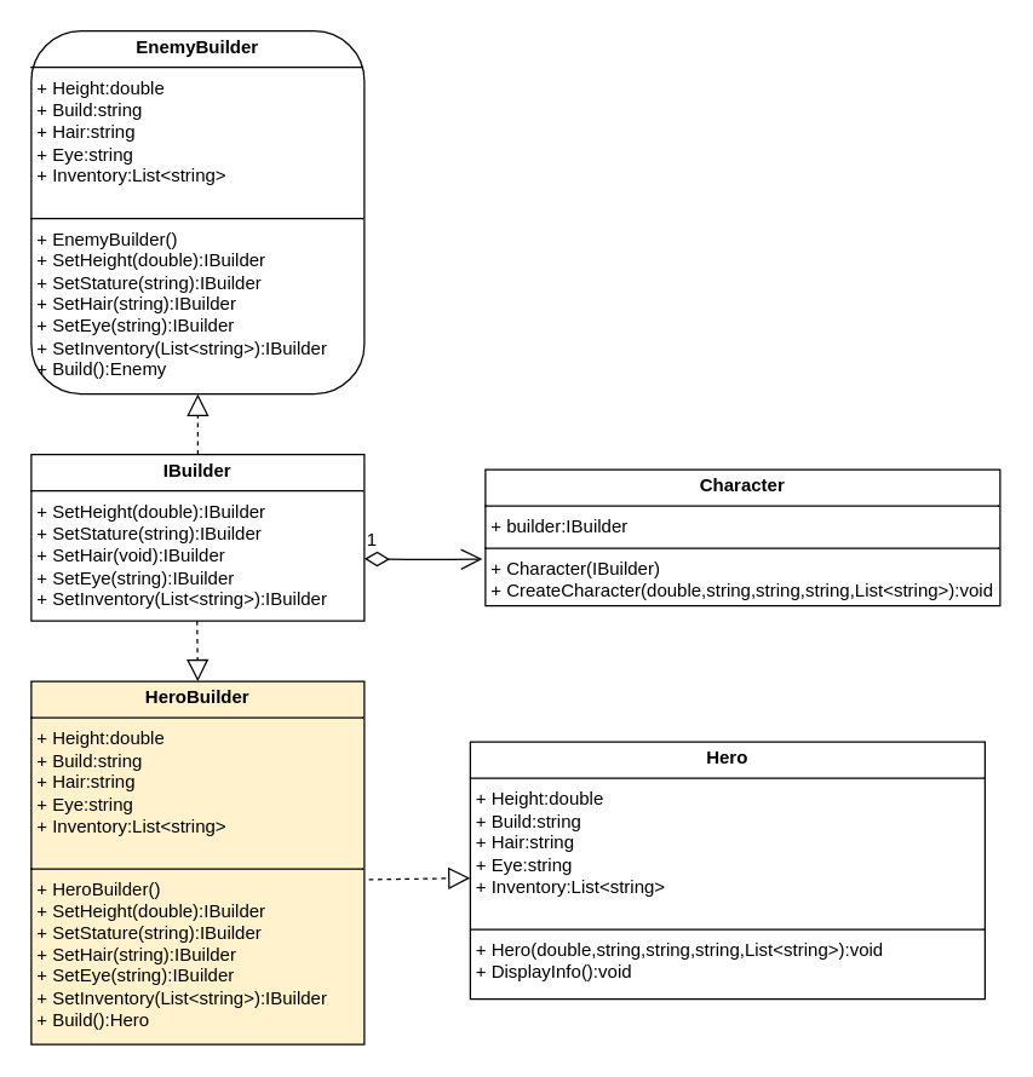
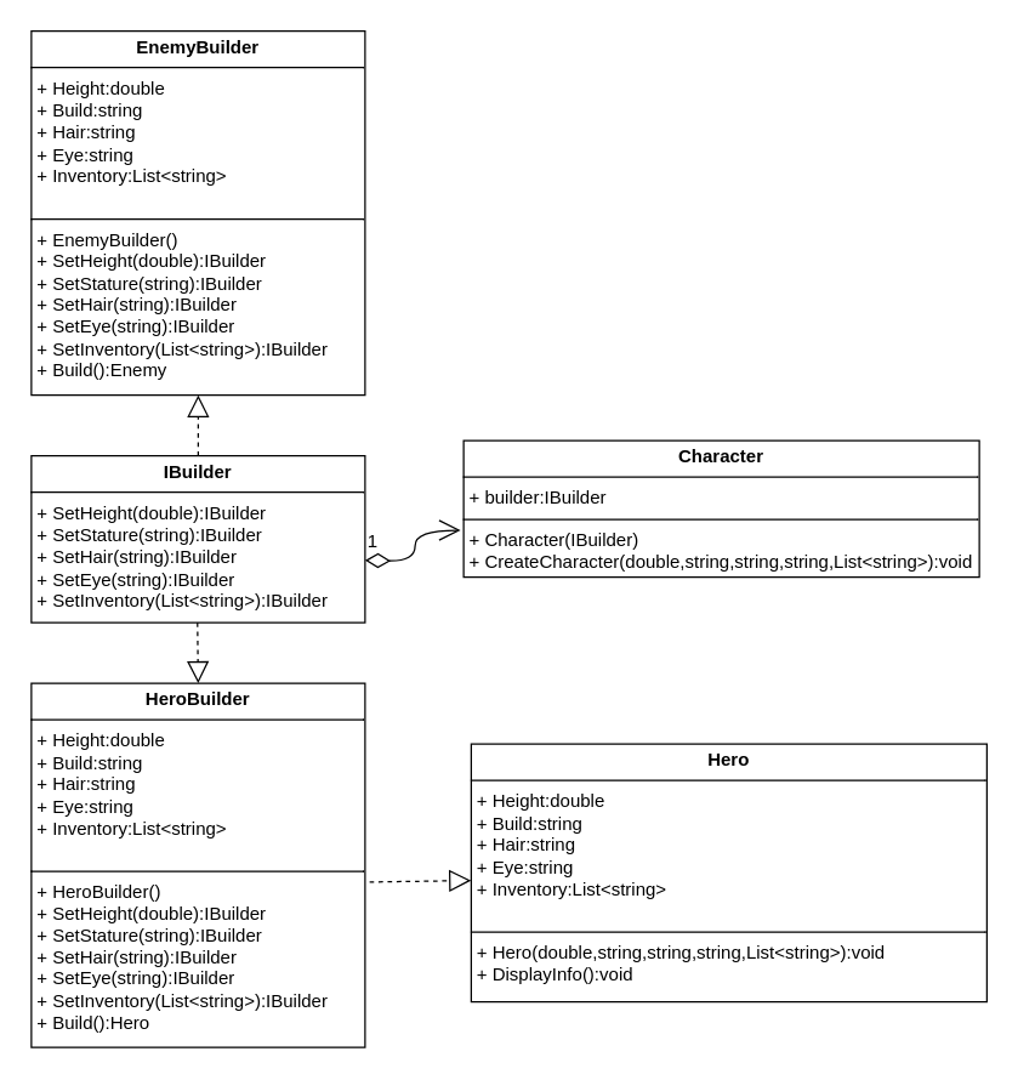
  <mxCell id="0" />
  <mxCell id="1" parent="0" />
- <mxCell id="2" value="&lt;p style=&quot;margin:0px;margin-top:4px;text-align:center;&quot;&gt;&lt;b&gt;Character&lt;/b&gt;&lt;/p&gt;&lt;hr size=&quot;1&quot; style=&quot;border-style:solid;&quot;&gt;&lt;p style=&quot;margin:0px;margin-left:4px;&quot;&gt;+ builder:IBuilder&lt;/p&gt;&lt;hr size=&quot;1&quot; style=&quot;border-style:solid;&quot;&gt;&lt;p style=&quot;margin:0px;margin-left:4px;&quot;&gt;+ Character(IBuilder)&lt;/p&gt;&lt;p style=&quot;margin:0px;margin-left:4px;&quot;&gt;+ CreateCharacter(double,string,string,string,List&amp;lt;string&amp;gt;):void&lt;/p&gt;" style="verticalAlign=top;align=left;overflow=fill;html=1;whiteSpace=wrap;" parent="1" vertex="1"><mxGeometry x="320" y="310" width="340" height="90" as="geometry" /></mxCell>
+ <mxCell id="2" value="&lt;p style=&quot;margin:0px;margin-top:4px;text-align:center;&quot;&gt;&lt;b&gt;Character&lt;/b&gt;&lt;/p&gt;&lt;hr size=&quot;1&quot; style=&quot;border-style:solid;&quot;&gt;&lt;p style=&quot;margin:0px;margin-left:4px;&quot;&gt;+ builder:IBuilder&lt;/p&gt;&lt;hr size=&quot;1&quot; style=&quot;border-style:solid;&quot;&gt;&lt;p style=&quot;margin:0px;margin-left:4px;&quot;&gt;+ Character(IBuilder)&lt;/p&gt;&lt;p style=&quot;margin:0px;margin-left:4px;&quot;&gt;+ CreateCharacter(double,string,string,string,List&amp;lt;string&amp;gt;):void&lt;/p&gt;" style="verticalAlign=top;align=left;overflow=fill;html=1;whiteSpace=wrap;" parent="1" vertex="1"><mxGeometry x="305" y="290" width="340" height="90" as="geometry" /></mxCell>
  <mxCell id="3" value="&lt;p style=&quot;margin:0px;margin-top:4px;text-align:center;&quot;&gt;&lt;b&gt;Hero&lt;/b&gt;&lt;/p&gt;&lt;hr size=&quot;1&quot; style=&quot;border-style:solid;&quot;&gt;&lt;p style=&quot;margin:0px;margin-left:4px;&quot;&gt;+ Height:double&lt;/p&gt;&lt;p style=&quot;margin:0px;margin-left:4px;&quot;&gt;+ Build:string&lt;/p&gt;&lt;p style=&quot;margin:0px;margin-left:4px;&quot;&gt;+ Hair:string&lt;/p&gt;&lt;p style=&quot;margin:0px;margin-left:4px;&quot;&gt;+ Eye:string&lt;/p&gt;&lt;p style=&quot;margin:0px;margin-left:4px;&quot;&gt;+ Inventory:List&amp;lt;string&amp;gt;&lt;/p&gt;&lt;p style=&quot;margin:0px;margin-left:4px;&quot;&gt;&lt;br&gt;&lt;/p&gt;&lt;hr size=&quot;1&quot; style=&quot;border-style:solid;&quot;&gt;&lt;p style=&quot;margin:0px;margin-left:4px;&quot;&gt;&lt;span style=&quot;background-color: initial;&quot;&gt;+ Hero&lt;/span&gt;&lt;span style=&quot;background-color: initial;&quot;&gt;(double,string,string,string,List&amp;lt;string&amp;gt;):void&lt;/span&gt;&lt;br&gt;&lt;/p&gt;&lt;p style=&quot;margin:0px;margin-left:4px;&quot;&gt;&lt;span style=&quot;background-color: initial;&quot;&gt;+ DisplayInfo():void&lt;/span&gt;&lt;/p&gt;" style="verticalAlign=top;align=left;overflow=fill;html=1;whiteSpace=wrap;" vertex="1" parent="1"><mxGeometry x="310" y="490" width="340" height="170" as="geometry" /></mxCell>
- <mxCell id="4" value="&lt;p style=&quot;margin:0px;margin-top:4px;text-align:center;&quot;&gt;&lt;b&gt;EnemyBuilder&lt;/b&gt;&lt;/p&gt;&lt;hr size=&quot;1&quot; style=&quot;border-style:solid;&quot;&gt;&lt;p style=&quot;margin:0px;margin-left:4px;&quot;&gt;+ Height:double&lt;/p&gt;&lt;p style=&quot;margin:0px;margin-left:4px;&quot;&gt;+ Build:string&lt;/p&gt;&lt;p style=&quot;margin:0px;margin-left:4px;&quot;&gt;+ Hair:string&lt;/p&gt;&lt;p style=&quot;margin:0px;margin-left:4px;&quot;&gt;+ Eye:string&lt;/p&gt;&lt;p style=&quot;margin:0px;margin-left:4px;&quot;&gt;+ Inventory:List&amp;lt;string&amp;gt;&lt;/p&gt;&lt;p style=&quot;margin:0px;margin-left:4px;&quot;&gt;&lt;br&gt;&lt;/p&gt;&lt;hr size=&quot;1&quot; style=&quot;border-style:solid;&quot;&gt;&lt;p style=&quot;margin:0px;margin-left:4px;&quot;&gt;&lt;span style=&quot;background-color: initial;&quot;&gt;+ EnemyBuilder&lt;/span&gt;&lt;span style=&quot;background-color: initial;&quot;&gt;()&lt;/span&gt;&lt;br&gt;&lt;/p&gt;&lt;p style=&quot;margin:0px;margin-left:4px;&quot;&gt;&lt;span style=&quot;background-color: initial;&quot;&gt;+ SetHeight(double):IBuilder&lt;/span&gt;&lt;/p&gt;&lt;p style=&quot;margin:0px;margin-left:4px;&quot;&gt;+ SetStature(string):IBuilder&lt;br&gt;&lt;/p&gt;&lt;p style=&quot;margin:0px;margin-left:4px;&quot;&gt;+ SetHair(string):IBuilder&lt;br&gt;&lt;/p&gt;&lt;p style=&quot;margin:0px;margin-left:4px;&quot;&gt;+ SetEye(string):IBuilder&lt;br&gt;&lt;/p&gt;&lt;p style=&quot;margin:0px;margin-left:4px;&quot;&gt;+ SetInventory(List&amp;lt;string&amp;gt;):IBuilder&lt;br&gt;&lt;/p&gt;&lt;p style=&quot;margin:0px;margin-left:4px;&quot;&gt;+ Build():Enemy&lt;/p&gt;&lt;p style=&quot;margin:0px;margin-left:4px;&quot;&gt;&lt;span style=&quot;background-color: initial;&quot;&gt;&lt;br&gt;&lt;/span&gt;&lt;/p&gt;" style="verticalAlign=top;align=left;overflow=fill;html=1;whiteSpace=wrap;rounded=1;" vertex="1" parent="1"><mxGeometry x="20" y="20" width="220" height="240" as="geometry" /></mxCell>
- <mxCell id="5" value="&lt;p style=&quot;margin:0px;margin-top:4px;text-align:center;&quot;&gt;&lt;b&gt;HeroBuilder&lt;/b&gt;&lt;/p&gt;&lt;hr size=&quot;1&quot; style=&quot;border-style:solid;&quot;&gt;&lt;p style=&quot;margin:0px;margin-left:4px;&quot;&gt;+ Height:double&lt;/p&gt;&lt;p style=&quot;margin:0px;margin-left:4px;&quot;&gt;+ Build:string&lt;/p&gt;&lt;p style=&quot;margin:0px;margin-left:4px;&quot;&gt;+ Hair:string&lt;/p&gt;&lt;p style=&quot;margin:0px;margin-left:4px;&quot;&gt;+ Eye:string&lt;/p&gt;&lt;p style=&quot;margin:0px;margin-left:4px;&quot;&gt;+ Inventory:List&amp;lt;string&amp;gt;&lt;/p&gt;&lt;p style=&quot;margin:0px;margin-left:4px;&quot;&gt;&lt;br&gt;&lt;/p&gt;&lt;hr size=&quot;1&quot; style=&quot;border-style:solid;&quot;&gt;&lt;p style=&quot;margin:0px;margin-left:4px;&quot;&gt;&lt;span style=&quot;background-color: initial;&quot;&gt;+ HeroBuilder&lt;/span&gt;&lt;span style=&quot;background-color: initial;&quot;&gt;()&lt;/span&gt;&lt;br&gt;&lt;/p&gt;&lt;p style=&quot;margin:0px;margin-left:4px;&quot;&gt;&lt;span style=&quot;background-color: initial;&quot;&gt;+ SetHeight(double):IBuilder&lt;/span&gt;&lt;/p&gt;&lt;p style=&quot;margin:0px;margin-left:4px;&quot;&gt;+ SetStature(string):IBuilder&lt;br&gt;&lt;/p&gt;&lt;p style=&quot;margin:0px;margin-left:4px;&quot;&gt;+ SetHair(string):IBuilder&lt;br&gt;&lt;/p&gt;&lt;p style=&quot;margin:0px;margin-left:4px;&quot;&gt;+ SetEye(string):IBuilder&lt;br&gt;&lt;/p&gt;&lt;p style=&quot;margin:0px;margin-left:4px;&quot;&gt;+ SetInventory(List&amp;lt;string&amp;gt;):IBuilder&lt;br&gt;&lt;/p&gt;&lt;p style=&quot;margin:0px;margin-left:4px;&quot;&gt;+ Build():Hero&lt;/p&gt;&lt;p style=&quot;margin:0px;margin-left:4px;&quot;&gt;&lt;span style=&quot;background-color: initial;&quot;&gt;&lt;br&gt;&lt;/span&gt;&lt;/p&gt;" style="verticalAlign=top;align=left;overflow=fill;html=1;whiteSpace=wrap;fillColor=#fff2cc;" vertex="1" parent="1"><mxGeometry x="20" y="450" width="220" height="240" as="geometry" /></mxCell>
- <mxCell id="6" value="&lt;p style=&quot;margin:0px;margin-top:4px;text-align:center;&quot;&gt;&lt;b&gt;IBuilder&lt;/b&gt;&lt;/p&gt;&lt;hr size=&quot;1&quot; style=&quot;border-style:solid;&quot;&gt;&lt;p style=&quot;margin: 0px 0px 0px 4px;&quot;&gt;&lt;span style=&quot;background-color: initial;&quot;&gt;+ SetHeight(double):IBuilder&lt;/span&gt;&lt;/p&gt;&lt;p style=&quot;margin: 0px 0px 0px 4px;&quot;&gt;+ SetStature(string):IBuilder&lt;br&gt;&lt;/p&gt;&lt;p style=&quot;margin: 0px 0px 0px 4px;&quot;&gt;+ SetHair(void):IBuilder&lt;br&gt;&lt;/p&gt;&lt;p style=&quot;margin: 0px 0px 0px 4px;&quot;&gt;+ SetEye(string):IBuilder&lt;br&gt;&lt;/p&gt;&lt;p style=&quot;margin: 0px 0px 0px 4px;&quot;&gt;+ SetInventory(List&amp;lt;string&amp;gt;):IBuilder&lt;/p&gt;&lt;p style=&quot;margin:0px;margin-left:4px;&quot;&gt;&lt;br&gt;&lt;/p&gt;&lt;hr size=&quot;1&quot; style=&quot;border-style:solid;&quot;&gt;&lt;p style=&quot;margin:0px;margin-left:4px;&quot;&gt;&lt;br&gt;&lt;/p&gt;&lt;p style=&quot;margin:0px;margin-left:4px;&quot;&gt;&lt;span style=&quot;background-color: initial;&quot;&gt;&lt;br&gt;&lt;/span&gt;&lt;/p&gt;" style="verticalAlign=top;align=left;overflow=fill;html=1;whiteSpace=wrap;" vertex="1" parent="1"><mxGeometry x="20" y="300" width="220" height="110" as="geometry" /></mxCell>
+ <mxCell id="4" value="&lt;p style=&quot;margin:0px;margin-top:4px;text-align:center;&quot;&gt;&lt;b&gt;EnemyBuilder&lt;/b&gt;&lt;/p&gt;&lt;hr size=&quot;1&quot; style=&quot;border-style:solid;&quot;&gt;&lt;p style=&quot;margin:0px;margin-left:4px;&quot;&gt;+ Height:double&lt;/p&gt;&lt;p style=&quot;margin:0px;margin-left:4px;&quot;&gt;+ Build:string&lt;/p&gt;&lt;p style=&quot;margin:0px;margin-left:4px;&quot;&gt;+ Hair:string&lt;/p&gt;&lt;p style=&quot;margin:0px;margin-left:4px;&quot;&gt;+ Eye:string&lt;/p&gt;&lt;p style=&quot;margin:0px;margin-left:4px;&quot;&gt;+ Inventory:List&amp;lt;string&amp;gt;&lt;/p&gt;&lt;p style=&quot;margin:0px;margin-left:4px;&quot;&gt;&lt;br&gt;&lt;/p&gt;&lt;hr size=&quot;1&quot; style=&quot;border-style:solid;&quot;&gt;&lt;p style=&quot;margin:0px;margin-left:4px;&quot;&gt;&lt;span style=&quot;background-color: initial;&quot;&gt;+ EnemyBuilder&lt;/span&gt;&lt;span style=&quot;background-color: initial;&quot;&gt;()&lt;/span&gt;&lt;br&gt;&lt;/p&gt;&lt;p style=&quot;margin:0px;margin-left:4px;&quot;&gt;&lt;span style=&quot;background-color: initial;&quot;&gt;+ SetHeight(double):IBuilder&lt;/span&gt;&lt;/p&gt;&lt;p style=&quot;margin:0px;margin-left:4px;&quot;&gt;+ SetStature(string):IBuilder&lt;br&gt;&lt;/p&gt;&lt;p style=&quot;margin:0px;margin-left:4px;&quot;&gt;+ SetHair(string):IBuilder&lt;br&gt;&lt;/p&gt;&lt;p style=&quot;margin:0px;margin-left:4px;&quot;&gt;+ SetEye(string):IBuilder&lt;br&gt;&lt;/p&gt;&lt;p style=&quot;margin:0px;margin-left:4px;&quot;&gt;+ SetInventory(List&amp;lt;string&amp;gt;):IBuilder&lt;br&gt;&lt;/p&gt;&lt;p style=&quot;margin:0px;margin-left:4px;&quot;&gt;+ Build():Enemy&lt;/p&gt;&lt;p style=&quot;margin:0px;margin-left:4px;&quot;&gt;&lt;span style=&quot;background-color: initial;&quot;&gt;&lt;br&gt;&lt;/span&gt;&lt;/p&gt;" style="verticalAlign=top;align=left;overflow=fill;html=1;whiteSpace=wrap;" vertex="1" parent="1"><mxGeometry x="20" y="20" width="220" height="240" as="geometry" /></mxCell>
+ <mxCell id="5" value="&lt;p style=&quot;margin:0px;margin-top:4px;text-align:center;&quot;&gt;&lt;b&gt;HeroBuilder&lt;/b&gt;&lt;/p&gt;&lt;hr size=&quot;1&quot; style=&quot;border-style:solid;&quot;&gt;&lt;p style=&quot;margin:0px;margin-left:4px;&quot;&gt;+ Height:double&lt;/p&gt;&lt;p style=&quot;margin:0px;margin-left:4px;&quot;&gt;+ Build:string&lt;/p&gt;&lt;p style=&quot;margin:0px;margin-left:4px;&quot;&gt;+ Hair:string&lt;/p&gt;&lt;p style=&quot;margin:0px;margin-left:4px;&quot;&gt;+ Eye:string&lt;/p&gt;&lt;p style=&quot;margin:0px;margin-left:4px;&quot;&gt;+ Inventory:List&amp;lt;string&amp;gt;&lt;/p&gt;&lt;p style=&quot;margin:0px;margin-left:4px;&quot;&gt;&lt;br&gt;&lt;/p&gt;&lt;hr size=&quot;1&quot; style=&quot;border-style:solid;&quot;&gt;&lt;p style=&quot;margin:0px;margin-left:4px;&quot;&gt;&lt;span style=&quot;background-color: initial;&quot;&gt;+ HeroBuilder&lt;/span&gt;&lt;span style=&quot;background-color: initial;&quot;&gt;()&lt;/span&gt;&lt;br&gt;&lt;/p&gt;&lt;p style=&quot;margin:0px;margin-left:4px;&quot;&gt;&lt;span style=&quot;background-color: initial;&quot;&gt;+ SetHeight(double):IBuilder&lt;/span&gt;&lt;/p&gt;&lt;p style=&quot;margin:0px;margin-left:4px;&quot;&gt;+ SetStature(string):IBuilder&lt;br&gt;&lt;/p&gt;&lt;p style=&quot;margin:0px;margin-left:4px;&quot;&gt;+ SetHair(string):IBuilder&lt;br&gt;&lt;/p&gt;&lt;p style=&quot;margin:0px;margin-left:4px;&quot;&gt;+ SetEye(string):IBuilder&lt;br&gt;&lt;/p&gt;&lt;p style=&quot;margin:0px;margin-left:4px;&quot;&gt;+ SetInventory(List&amp;lt;string&amp;gt;):IBuilder&lt;br&gt;&lt;/p&gt;&lt;p style=&quot;margin:0px;margin-left:4px;&quot;&gt;+ Build():Hero&lt;/p&gt;&lt;p style=&quot;margin:0px;margin-left:4px;&quot;&gt;&lt;span style=&quot;background-color: initial;&quot;&gt;&lt;br&gt;&lt;/span&gt;&lt;/p&gt;" style="verticalAlign=top;align=left;overflow=fill;html=1;whiteSpace=wrap;" vertex="1" parent="1"><mxGeometry x="20" y="450" width="220" height="240" as="geometry" /></mxCell>
+ <mxCell id="6" value="&lt;p style=&quot;margin:0px;margin-top:4px;text-align:center;&quot;&gt;&lt;b&gt;IBuilder&lt;/b&gt;&lt;/p&gt;&lt;hr size=&quot;1&quot; style=&quot;border-style:solid;&quot;&gt;&lt;p style=&quot;margin: 0px 0px 0px 4px;&quot;&gt;&lt;span style=&quot;background-color: initial;&quot;&gt;+ SetHeight(double):IBuilder&lt;/span&gt;&lt;/p&gt;&lt;p style=&quot;margin: 0px 0px 0px 4px;&quot;&gt;+ SetStature(string):IBuilder&lt;br&gt;&lt;/p&gt;&lt;p style=&quot;margin: 0px 0px 0px 4px;&quot;&gt;+ SetHair(string):IBuilder&lt;br&gt;&lt;/p&gt;&lt;p style=&quot;margin: 0px 0px 0px 4px;&quot;&gt;+ SetEye(string):IBuilder&lt;br&gt;&lt;/p&gt;&lt;p style=&quot;margin: 0px 0px 0px 4px;&quot;&gt;+ SetInventory(List&amp;lt;string&amp;gt;):IBuilder&lt;/p&gt;&lt;p style=&quot;margin:0px;margin-left:4px;&quot;&gt;&lt;br&gt;&lt;/p&gt;&lt;hr size=&quot;1&quot; style=&quot;border-style:solid;&quot;&gt;&lt;p style=&quot;margin:0px;margin-left:4px;&quot;&gt;&lt;br&gt;&lt;/p&gt;&lt;p style=&quot;margin:0px;margin-left:4px;&quot;&gt;&lt;span style=&quot;background-color: initial;&quot;&gt;&lt;br&gt;&lt;/span&gt;&lt;/p&gt;" style="verticalAlign=top;align=left;overflow=fill;html=1;whiteSpace=wrap;" vertex="1" parent="1"><mxGeometry x="20" y="300" width="220" height="110" as="geometry" /></mxCell>
  <mxCell id="7" value="" style="endArrow=block;dashed=1;endFill=0;endSize=12;html=1;rounded=0;fontSize=12;curved=1;entryX=0.5;entryY=1;entryDx=0;entryDy=0;" edge="1" parent="1" target="4"><mxGeometry width="160" relative="1" as="geometry"><mxPoint x="130" y="300" as="sourcePoint" /><mxPoint x="290" y="300" as="targetPoint" /></mxGeometry></mxCell>
  <mxCell id="8" value="" style="endArrow=block;dashed=1;endFill=0;endSize=12;html=1;rounded=0;fontSize=12;curved=1;entryX=0.5;entryY=0;entryDx=0;entryDy=0;" edge="1" parent="1" target="5"><mxGeometry width="160" relative="1" as="geometry"><mxPoint x="129.52" y="410" as="sourcePoint" /><mxPoint x="129.52" y="370" as="targetPoint" /></mxGeometry></mxCell>
  <mxCell id="9" value="" style="endArrow=block;dashed=1;endFill=0;endSize=12;html=1;rounded=0;fontSize=12;curved=1;entryX=0;entryY=0.5;entryDx=0;entryDy=0;exitX=1.013;exitY=0.566;exitDx=0;exitDy=0;exitPerimeter=0;" edge="1" parent="1"><mxGeometry width="160" relative="1" as="geometry"><mxPoint x="243" y="581" as="sourcePoint" /><mxPoint x="310" y="580" as="targetPoint" /></mxGeometry></mxCell>
  <mxCell id="10" value="1" style="endArrow=open;html=1;endSize=12;startArrow=diamondThin;startSize=14;startFill=0;edgeStyle=orthogonalEdgeStyle;align=left;verticalAlign=bottom;rounded=0;fontSize=12;curved=1;entryX=-0.006;entryY=0.657;entryDx=0;entryDy=0;entryPerimeter=0;" edge="1" parent="1" target="2"><mxGeometry x="-1" y="3" relative="1" as="geometry"><mxPoint x="240" y="369" as="sourcePoint" /><mxPoint x="310" y="370" as="targetPoint" /></mxGeometry></mxCell>
